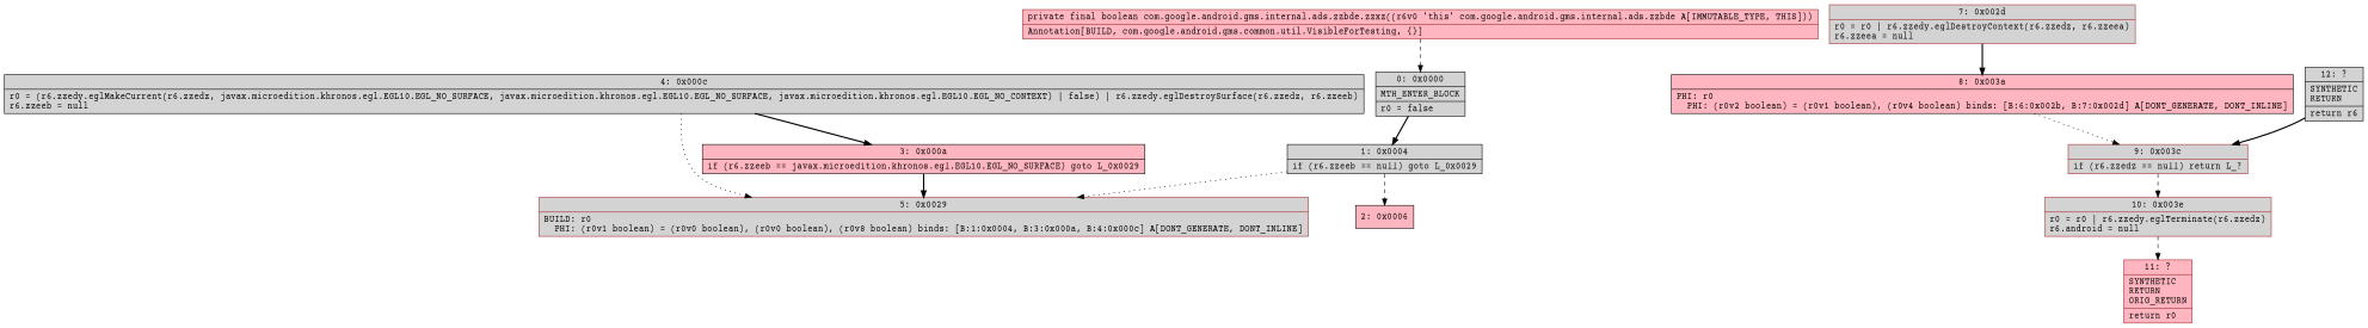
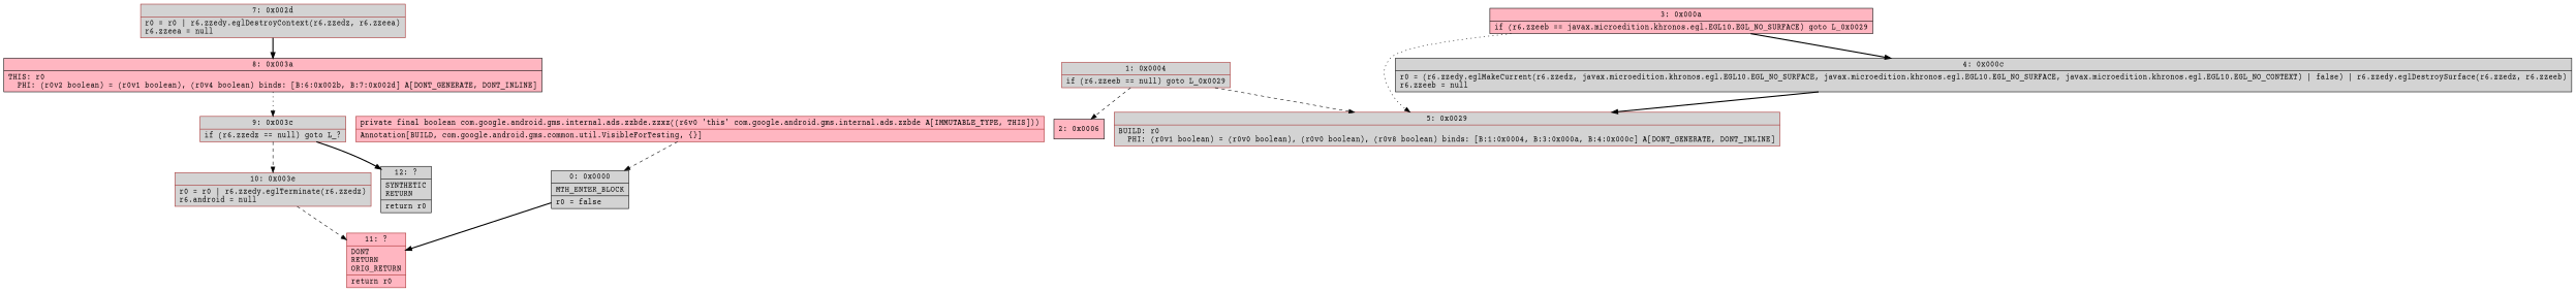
  digraph {
    fontname="Courier Prime"
    node [color=brown fillcolor=lightgrey fontname="Courier Prime" shape=record style=filled]
    edge [fontname="Courier Prime" style=bold]
    n1 [color=black label="{0\:\ 0x0000|MTH_ENTER_BLOCK\l|r0 = false\l}"]
-   n2 [color=black label="{1\:\ 0x0004|if (r6.zzeeb == null) goto L_0x0029\l}"]
+   n2 [label="{1\:\ 0x0004|if (r6.zzeeb == null) goto L_0x0029\l}"]
    n3 [color=black fillcolor=lightpink label="{2\:\ 0x0006}"]
    n4 [label="{5\:\ 0x0029|BUILD: r0 \l  PHI: (r0v1 boolean) = (r0v0 boolean), (r0v0 boolean), (r0v8 boolean) binds: [B:1:0x0004, B:3:0x000a, B:4:0x000c] A[DONT_GENERATE, DONT_INLINE]\l}"]
    n5 [color=black fillcolor=lightpink label="{3\:\ 0x000a|if (r6.zzeeb == javax.microedition.khronos.egl.EGL10.EGL_NO_SURFACE) goto L_0x0029\l}"]
    n6 [color=black label="{4\:\ 0x000c|r0 = (r6.zzedy.eglMakeCurrent(r6.zzedz, javax.microedition.khronos.egl.EGL10.EGL_NO_SURFACE, javax.microedition.khronos.egl.EGL10.EGL_NO_SURFACE, javax.microedition.khronos.egl.EGL10.EGL_NO_CONTEXT) \| false) \| r6.zzedy.eglDestroySurface(r6.zzedz, r6.zzeeb)\lr6.zzeeb = null\l}"]
    n7 [label="{7\:\ 0x002d|r0 = r0 \| r6.zzedy.eglDestroyContext(r6.zzedz, r6.zzeea)\lr6.zzeea = null\l}"]
-   n8 [color=black fillcolor=lightpink label="{8\:\ 0x003a|PHI: r0 \l  PHI: (r0v2 boolean) = (r0v1 boolean), (r0v4 boolean) binds: [B:6:0x002b, B:7:0x002d] A[DONT_GENERATE, DONT_INLINE]\l}"]
-   n9 [label="{9\:\ 0x003c|if (r6.zzedz == null) return L_?\l}"]
+   n8 [color=black fillcolor=lightpink label="{8\:\ 0x003a|THIS: r0 \l  PHI: (r0v2 boolean) = (r0v1 boolean), (r0v4 boolean) binds: [B:6:0x002b, B:7:0x002d] A[DONT_GENERATE, DONT_INLINE]\l}"]
+   n9 [label="{9\:\ 0x003c|if (r6.zzedz == null) goto L_?\l}"]
    n10 [label="{10\:\ 0x003e|r0 = r0 \| r6.zzedy.eglTerminate(r6.zzedz)\lr6.android = null\l}"]
-   n11 [color=black label="{12\:\ ?|SYNTHETIC\lRETURN\l|return r6\l}"]
-   n12 [fillcolor=lightpink label="{11\:\ ?|SYNTHETIC\lRETURN\lORIG_RETURN\l|return r0\l}"]
+   n11 [color=black label="{12\:\ ?|SYNTHETIC\lRETURN\l|return r0\l}"]
+   n12 [fillcolor=lightpink label="{11\:\ ?|DONT\lRETURN\lORIG_RETURN\l|return r0\l}"]
    n13 [fillcolor=lightpink label="{private final boolean com.google.android.gms.internal.ads.zzbde.zzxz((r6v0 'this' com.google.android.gms.internal.ads.zzbde A[IMMUTABLE_TYPE, THIS]))  | Annotation[BUILD, com.google.android.gms.common.util.VisibleForTesting, \{\}]\l}"]
-   n1 -> n2
+   n1 -> n12
    n2 -> n3 [style=dashed]
-   n2 -> n4 [style=dotted]
-   n5 -> n4
-   n6 -> n5
-   n6 -> n4 [style=dotted]
+   n2 -> n4 [style=dashed]
+   n5 -> n4 [style=dotted]
+   n5 -> n6
+   n6 -> n4
    n7 -> n8
    n8 -> n9 [style=dotted]
    n9 -> n10 [style=dashed]
-   n11 -> n9
+   n9 -> n11
    n10 -> n12 [style=dashed]
    n13 -> n1 [style=dashed]
  }
